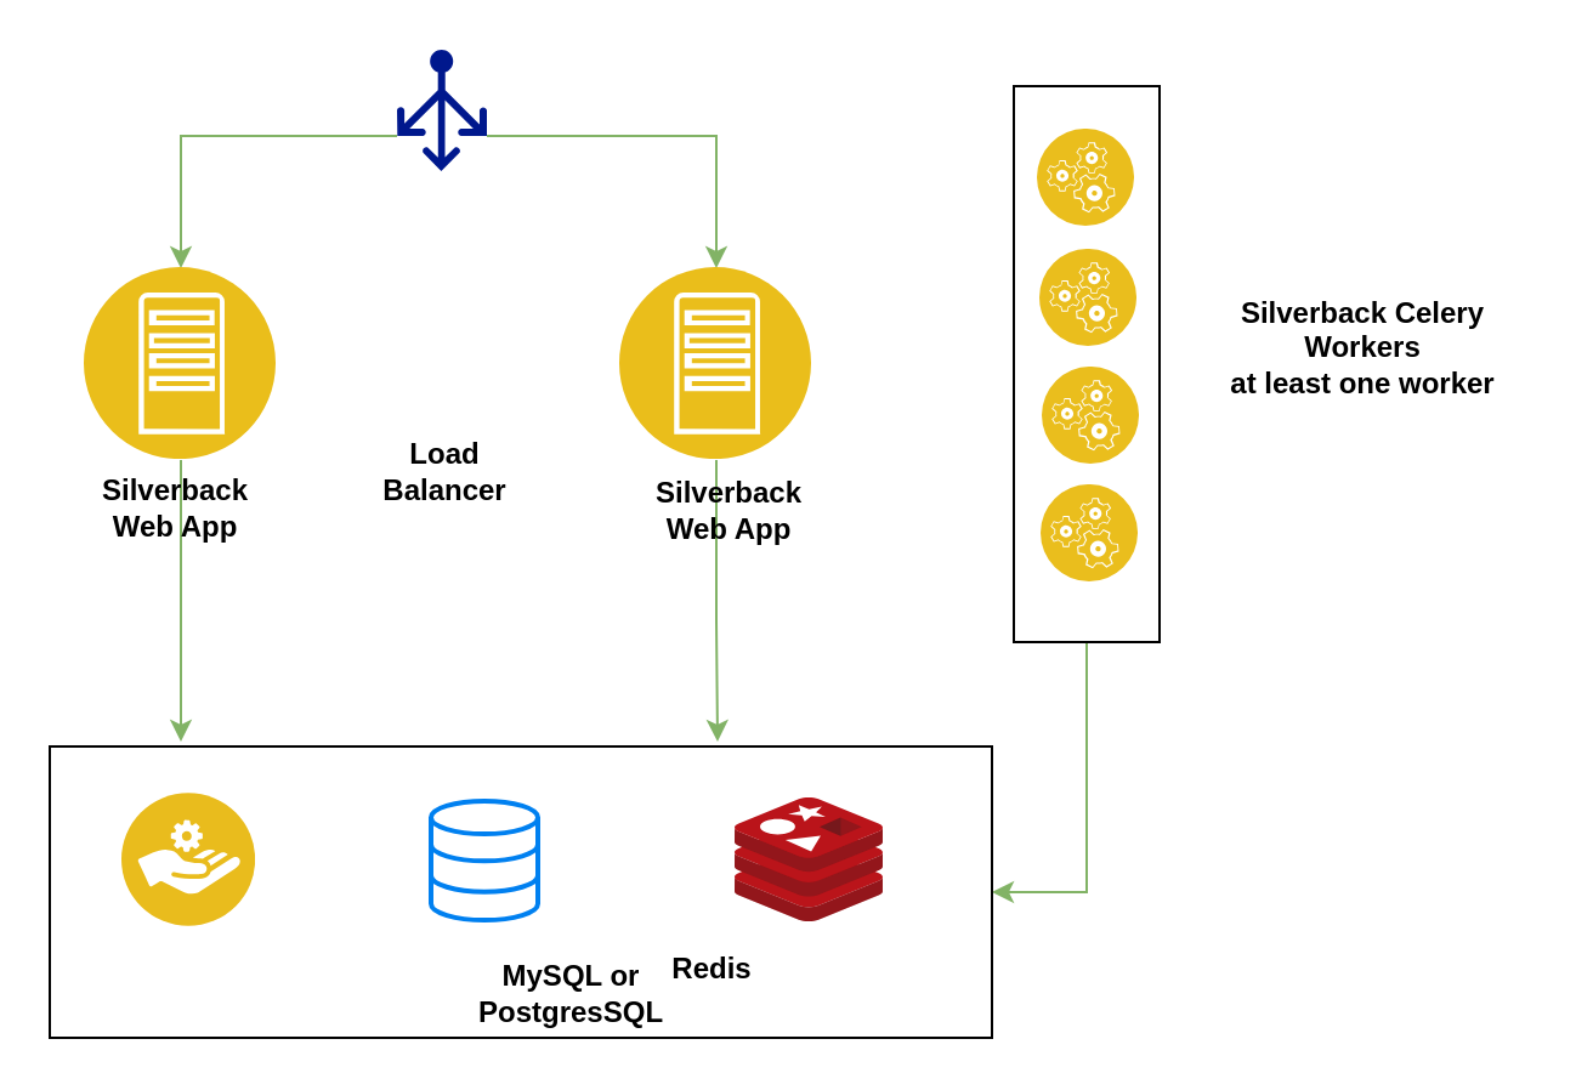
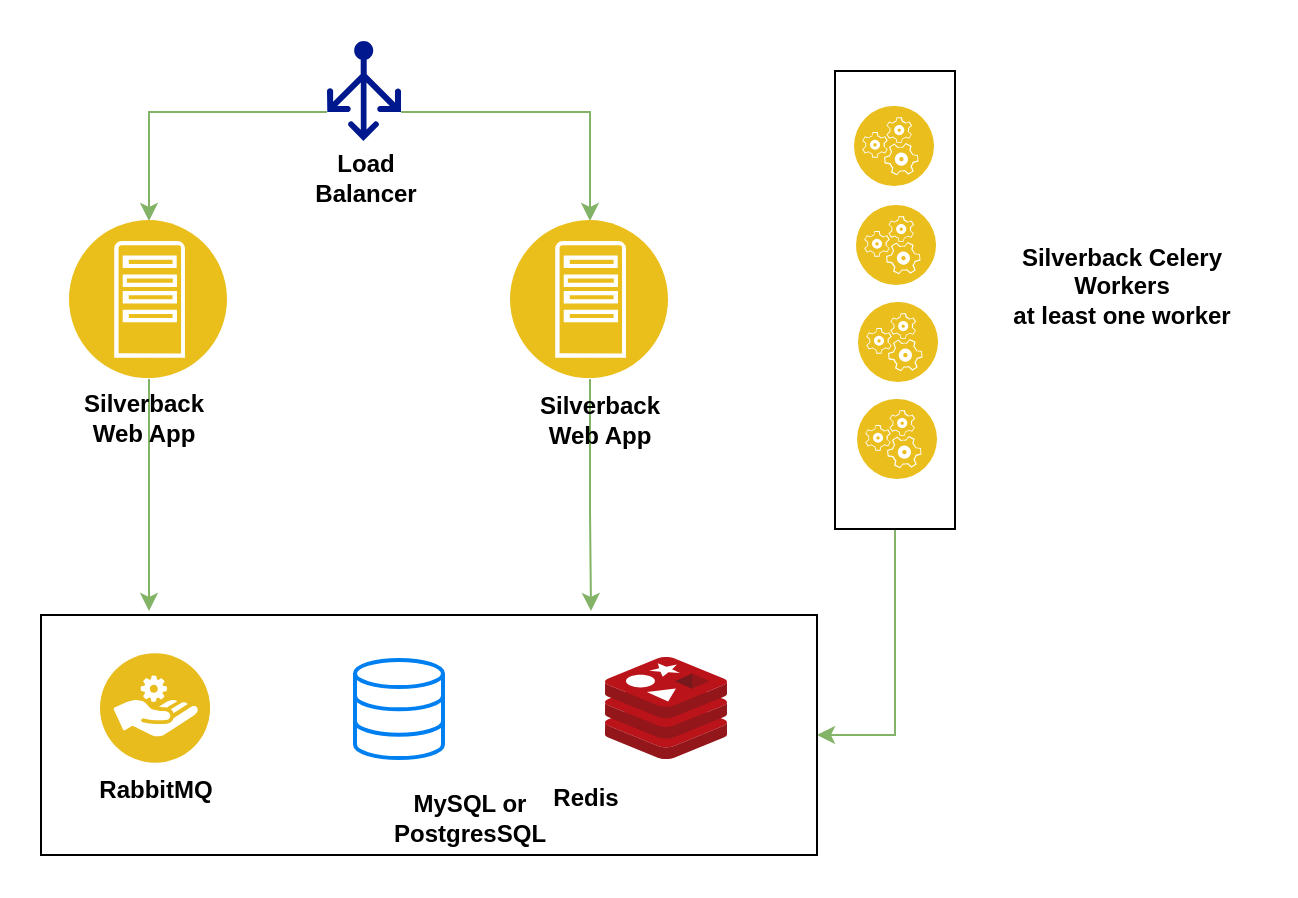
  <mxCell id="0" />
  <mxCell id="1" parent="0" />
  <mxCell id="2" style="edgeStyle=orthogonalEdgeStyle;rounded=0;orthogonalLoop=1;jettySize=auto;html=1;exitX=0.5;exitY=1;exitDx=0;exitDy=0;entryX=1;entryY=0.5;entryDx=0;entryDy=0;fillColor=#d5e8d4;strokeColor=#82b366;" parent="1" source="3" target="4" edge="1"><mxGeometry relative="1" as="geometry" /></mxCell>
  <mxCell id="3" value="" style="rounded=0;whiteSpace=wrap;html=1;fillColor=none;" parent="1" vertex="1"><mxGeometry x="417" y="35" width="60" height="229" as="geometry" /></mxCell>
  <mxCell id="4" value="" style="rounded=0;whiteSpace=wrap;html=1;fillColor=none;" parent="1" vertex="1"><mxGeometry x="20" y="307" width="388" height="120" as="geometry" /></mxCell>
  <mxCell id="5" style="edgeStyle=orthogonalEdgeStyle;rounded=0;orthogonalLoop=1;jettySize=auto;html=1;exitX=1;exitY=0.71;exitDx=0;exitDy=0;exitPerimeter=0;fillColor=#d5e8d4;strokeColor=#82b366;" parent="1" source="7" target="11" edge="1"><mxGeometry relative="1" as="geometry" /></mxCell>
  <mxCell id="6" style="edgeStyle=orthogonalEdgeStyle;rounded=0;orthogonalLoop=1;jettySize=auto;html=1;exitX=0;exitY=0.71;exitDx=0;exitDy=0;exitPerimeter=0;entryX=0.5;entryY=0;entryDx=0;entryDy=0;fillColor=#d5e8d4;strokeColor=#82b366;" parent="1" source="7" target="9" edge="1"><mxGeometry relative="1" as="geometry" /></mxCell>
  <mxCell id="7" value="" style="pointerEvents=1;shadow=0;dashed=0;html=1;strokeColor=none;labelPosition=center;verticalLabelPosition=bottom;verticalAlign=top;align=center;shape=mxgraph.azure.load_balancer_generic;fillColor=#00188D;" parent="1" vertex="1"><mxGeometry x="163" y="20" width="37" height="50" as="geometry" /></mxCell>
  <mxCell id="8" style="edgeStyle=orthogonalEdgeStyle;rounded=0;orthogonalLoop=1;jettySize=auto;html=1;exitX=0.5;exitY=1;exitDx=0;exitDy=0;fillColor=#d5e8d4;strokeColor=#82b366;" parent="1" source="9" edge="1"><mxGeometry relative="1" as="geometry"><mxPoint x="74" y="305" as="targetPoint" /></mxGeometry></mxCell>
  <mxCell id="9" value="" style="aspect=fixed;perimeter=ellipsePerimeter;html=1;align=center;shadow=0;dashed=0;fontColor=#4277BB;labelBackgroundColor=#ffffff;fontSize=12;spacingTop=3;image;image=img/lib/ibm/applications/app_server.svg;" parent="1" vertex="1"><mxGeometry x="34.5" y="110" width="79" height="79" as="geometry" /></mxCell>
  <mxCell id="10" style="edgeStyle=orthogonalEdgeStyle;rounded=0;orthogonalLoop=1;jettySize=auto;html=1;exitX=0.5;exitY=1;exitDx=0;exitDy=0;fillColor=#d5e8d4;strokeColor=#82b366;" parent="1" source="11" edge="1"><mxGeometry relative="1" as="geometry"><mxPoint x="295" y="305" as="targetPoint" /><Array as="points"><mxPoint x="295" y="255" /><mxPoint x="295" y="255" /></Array></mxGeometry></mxCell>
  <mxCell id="11" value="" style="aspect=fixed;perimeter=ellipsePerimeter;html=1;align=center;shadow=0;dashed=0;fontColor=#4277BB;labelBackgroundColor=#ffffff;fontSize=12;spacingTop=3;image;image=img/lib/ibm/applications/app_server.svg;" parent="1" vertex="1"><mxGeometry x="255" y="110" width="79" height="79" as="geometry" /></mxCell>
  <mxCell id="12" value="" style="aspect=fixed;perimeter=ellipsePerimeter;html=1;align=center;shadow=0;dashed=0;fontColor=#4277BB;labelBackgroundColor=#ffffff;fontSize=12;spacingTop=3;image;image=img/lib/ibm/applications/runtime_services.svg;" parent="1" vertex="1"><mxGeometry x="428.5" y="199.5" width="40" height="40" as="geometry" /></mxCell>
  <mxCell id="13" value="" style="aspect=fixed;perimeter=ellipsePerimeter;html=1;align=center;shadow=0;dashed=0;fontColor=#4277BB;labelBackgroundColor=#ffffff;fontSize=12;spacingTop=3;image;image=img/lib/ibm/applications/runtime_services.svg;" parent="1" vertex="1"><mxGeometry x="429" y="151" width="40" height="40" as="geometry" /></mxCell>
  <mxCell id="14" value="" style="aspect=fixed;html=1;perimeter=none;align=center;shadow=0;dashed=0;image;fontSize=12;image=img/lib/mscae/Cache_Redis_Product.svg;" parent="1" vertex="1"><mxGeometry x="302.5" y="328.5" width="61" height="51" as="geometry" /></mxCell>
  <mxCell id="15" value="" style="aspect=fixed;perimeter=ellipsePerimeter;html=1;align=center;shadow=0;dashed=0;fontColor=#4277BB;labelBackgroundColor=#ffffff;fontSize=12;spacingTop=3;image;image=img/lib/ibm/applications/service_broker.svg;" parent="1" vertex="1"><mxGeometry x="50" y="326.5" width="55" height="55" as="geometry" /></mxCell>
  <mxCell id="16" value="" style="html=1;verticalLabelPosition=bottom;align=center;labelBackgroundColor=#ffffff;verticalAlign=top;strokeWidth=2;strokeColor=#0080F0;fillColor=#ffffff;shadow=0;dashed=0;shape=mxgraph.ios7.icons.data;" parent="1" vertex="1"><mxGeometry x="177" y="329.5" width="44" height="49" as="geometry" /></mxCell>
  <mxCell id="17" value="" style="aspect=fixed;perimeter=ellipsePerimeter;html=1;align=center;shadow=0;dashed=0;fontColor=#4277BB;labelBackgroundColor=#ffffff;fontSize=12;spacingTop=3;image;image=img/lib/ibm/applications/runtime_services.svg;" parent="1" vertex="1"><mxGeometry x="428" y="102.5" width="40" height="40" as="geometry" /></mxCell>
+ <mxCell id="18" value="RabbitMQ" style="text;html=1;strokeColor=none;fillColor=none;align=center;verticalAlign=middle;whiteSpace=wrap;rounded=0;fontStyle=1" parent="1" vertex="1"><mxGeometry x="57.5" y="384.5" width="40" height="20" as="geometry" /></mxCell>
  <mxCell id="19" value="MySQL or PostgresSQL" style="text;html=1;strokeColor=none;fillColor=none;align=center;verticalAlign=middle;whiteSpace=wrap;rounded=0;fontStyle=1" parent="1" vertex="1"><mxGeometry x="215" y="398.5" width="40" height="20" as="geometry" /></mxCell>
  <mxCell id="20" value="Redis" style="text;html=1;strokeColor=none;fillColor=none;align=center;verticalAlign=middle;whiteSpace=wrap;rounded=0;fontStyle=1" parent="1" vertex="1"><mxGeometry x="273" y="388.5" width="40" height="20" as="geometry" /></mxCell>
  <mxCell id="21" value="Silverback Web App" style="text;html=1;strokeColor=none;fillColor=none;align=center;verticalAlign=middle;whiteSpace=wrap;rounded=0;fontStyle=1" parent="1" vertex="1"><mxGeometry x="280" y="199.5" width="40" height="20" as="geometry" /></mxCell>
  <mxCell id="22" value="Silverback Web App" style="text;html=1;strokeColor=none;fillColor=none;align=center;verticalAlign=middle;whiteSpace=wrap;rounded=0;fontStyle=1" parent="1" vertex="1"><mxGeometry x="52" y="198.5" width="40" height="20" as="geometry" /></mxCell>
  <mxCell id="23" value="Silverback Celery Workers&lt;br&gt;at least one worker" style="text;html=1;strokeColor=none;fillColor=none;align=center;verticalAlign=middle;whiteSpace=wrap;rounded=0;perimeterSpacing=1;fontStyle=1" parent="1" vertex="1"><mxGeometry x="495" y="132.5" width="132" height="20" as="geometry" /></mxCell>
  <mxCell id="24" value="" style="aspect=fixed;perimeter=ellipsePerimeter;html=1;align=center;shadow=0;dashed=0;fontColor=#4277BB;labelBackgroundColor=#ffffff;fontSize=12;spacingTop=3;image;image=img/lib/ibm/applications/runtime_services.svg;" parent="1" vertex="1"><mxGeometry x="427" y="53" width="40" height="40" as="geometry" /></mxCell>
- <mxCell id="25" value="Load Balancer" style="text;html=1;strokeColor=none;fillColor=none;align=center;verticalAlign=middle;whiteSpace=wrap;rounded=0;fontStyle=1" parent="1" vertex="1"><mxGeometry x="163" y="184" width="40" height="20" as="geometry" /></mxCell>
+ <mxCell id="25" value="Load Balancer" style="text;html=1;strokeColor=none;fillColor=none;align=center;verticalAlign=middle;whiteSpace=wrap;rounded=0;fontStyle=1" parent="1" vertex="1"><mxGeometry x="163" y="79" width="40" height="20" as="geometry" /></mxCell>
